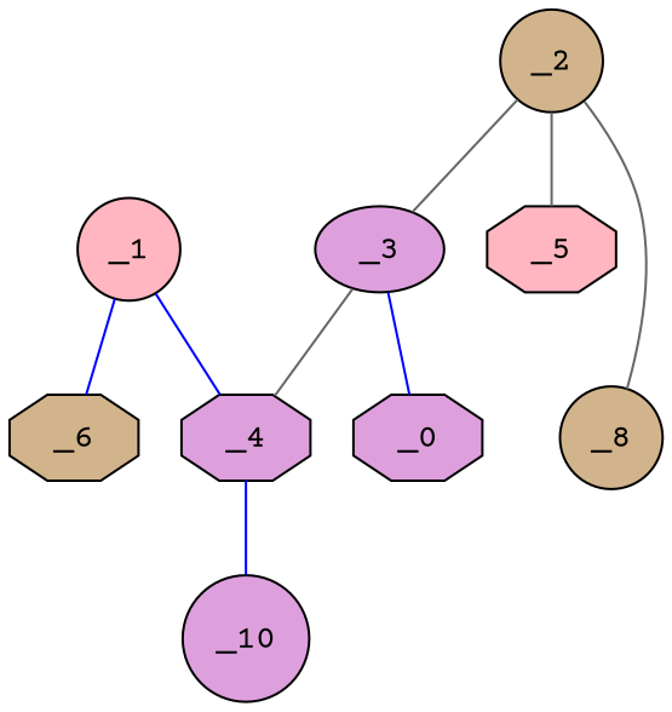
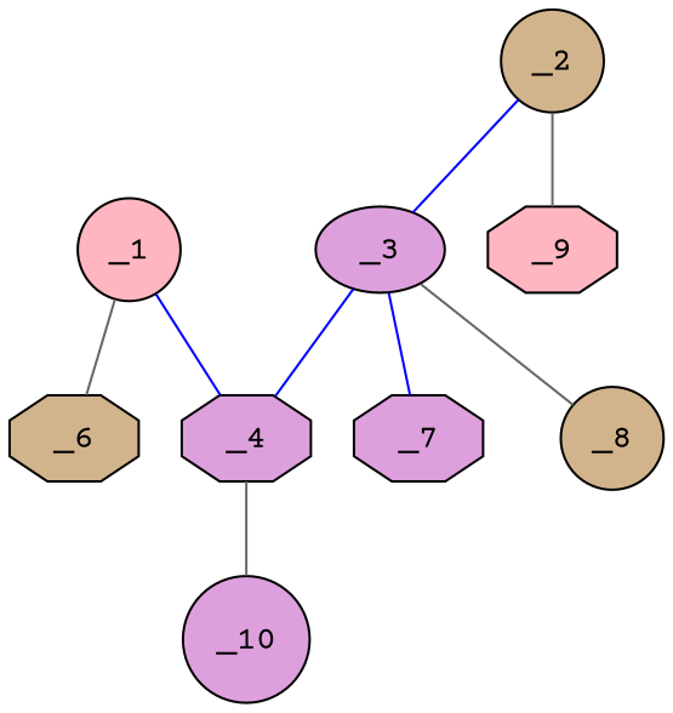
  graph {
    fontname="Courier Prime"
    node [charge=0 chem=1 fillcolor=plum fontname="Courier Prime" shape=circle style=filled symbol="C  " x=3.4142 y=0.7071]
    edge [color=blue fontname="Courier Prime" valence=1]
    _1 [fillcolor=lightpink x=4.1213 y=0]
    _4 [shape=octagon]
    _6 [fillcolor=tan shape=octagon x=4.8284]
    _2 [fillcolor=tan y=-0.7071]
    _3 [shape=ellipse x=2.7071 y=0]
-   _9 [chem=5 fillcolor=lightpink shape=octagon symbol="S  " y=-1.7071 label=_5]
+   _9 [chem=5 fillcolor=lightpink shape=octagon symbol="S  " y=-1.7071]
    _10 [chem=2 symbol="O  " y=1.7071]
-   _7 [shape=octagon x=2 y=-0.7071 label=_0]
+   _7 [shape=octagon x=2 y=-0.7071]
    _8 [fillcolor=tan x=2]
    _1 -- _4
-   _1 -- _6
-   _4 -- _10 [valence=2]
-   _2 -- _3 [color=gray40]
+   _1 -- _6 [color=gray40]
+   _4 -- _10 [color=gray40 valence=2]
+   _2 -- _3
    _2 -- _9 [color=gray40 valence=2]
-   _3 -- _4 [color=gray40]
+   _3 -- _4
    _3 -- _7
-   _2 -- _8 [color=gray40]
+   _3 -- _8 [color=gray40]
  }
